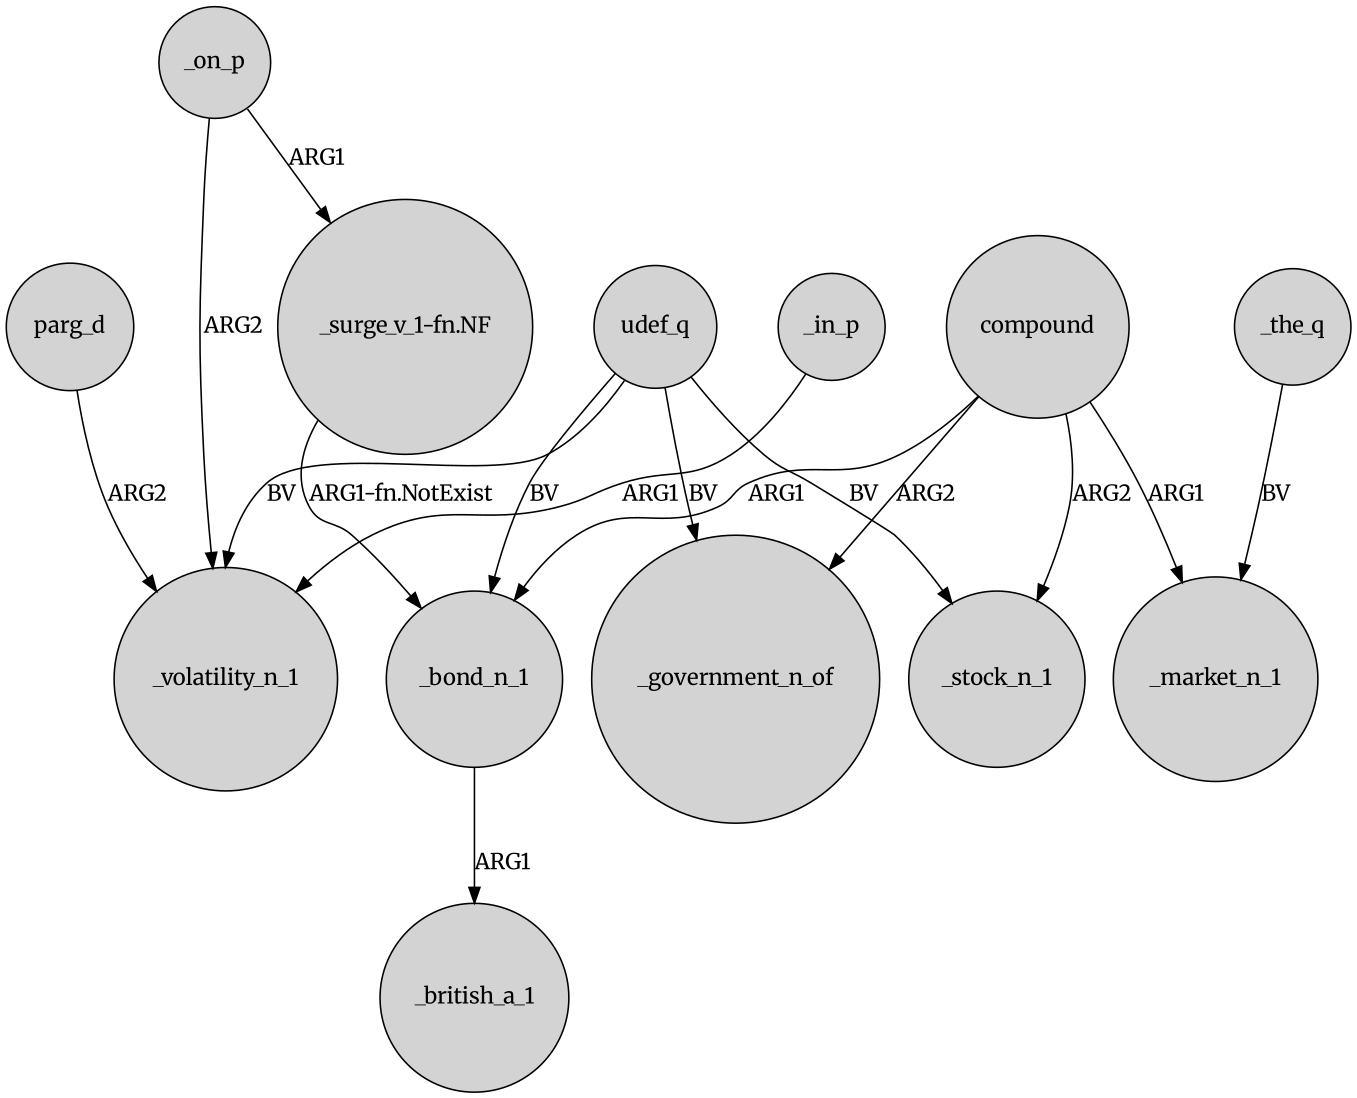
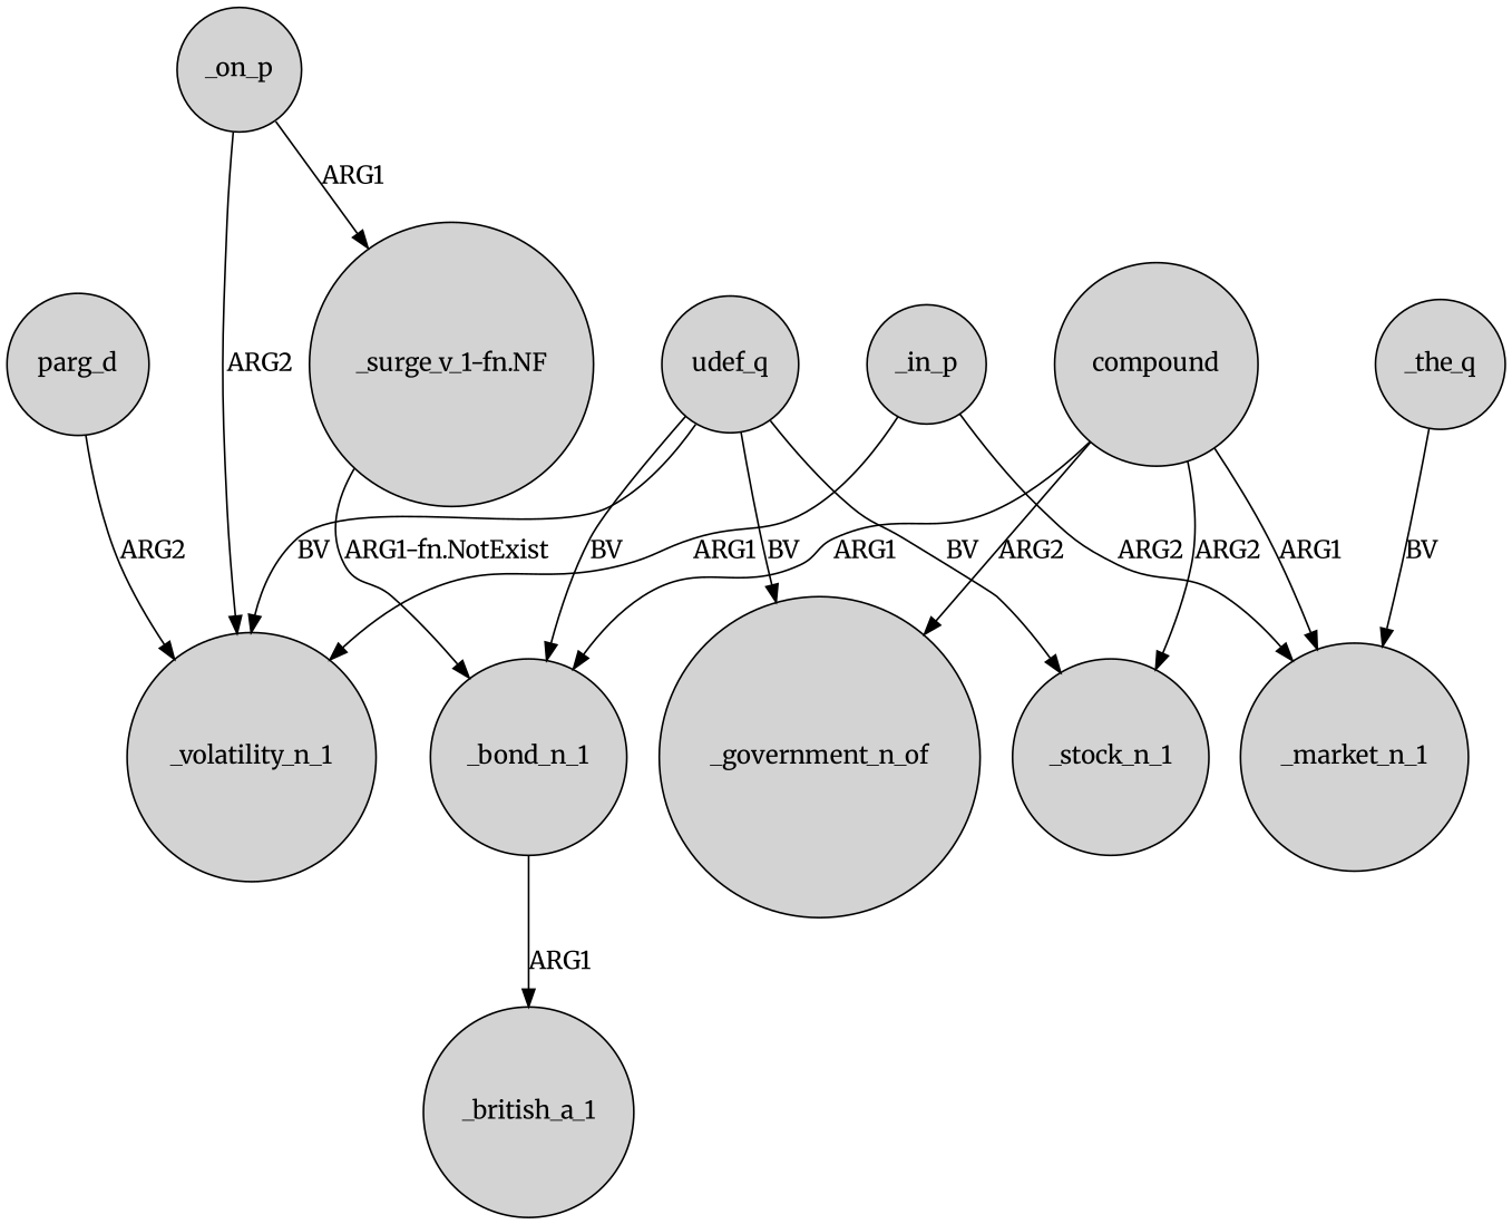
  digraph {
    fontname=Merriweather
    node [fontname=Merriweather shape=circle style=filled]
    edge [fontname=Merriweather]
    _on_p
    "_surge_v_1-fn.NF"
    _volatility_n_1
    _bond_n_1
    _british_a_1
    udef_q
    _stock_n_1
    _government_n_of
    _in_p
    _market_n_1
    parg_d
    compound
    _the_q
    _on_p -> "_surge_v_1-fn.NF" [label=ARG1]
    _on_p -> _volatility_n_1 [label=ARG2]
    "_surge_v_1-fn.NF" -> _bond_n_1 [label="ARG1-fn.NotExist"]
    _bond_n_1 -> _british_a_1 [label=ARG1]
    udef_q -> _volatility_n_1 [label=BV]
    udef_q -> _bond_n_1 [label=BV]
    udef_q -> _stock_n_1 [label=BV]
    udef_q -> _government_n_of [label=BV]
    _in_p -> _volatility_n_1 [label=ARG1]
+   _in_p -> _market_n_1 [label=ARG2]
    parg_d -> _volatility_n_1 [label=ARG2]
    compound -> _bond_n_1 [label=ARG1]
    compound -> _stock_n_1 [label=ARG2]
    compound -> _government_n_of [label=ARG2]
    compound -> _market_n_1 [label=ARG1]
    _the_q -> _market_n_1 [label=BV]
  }
